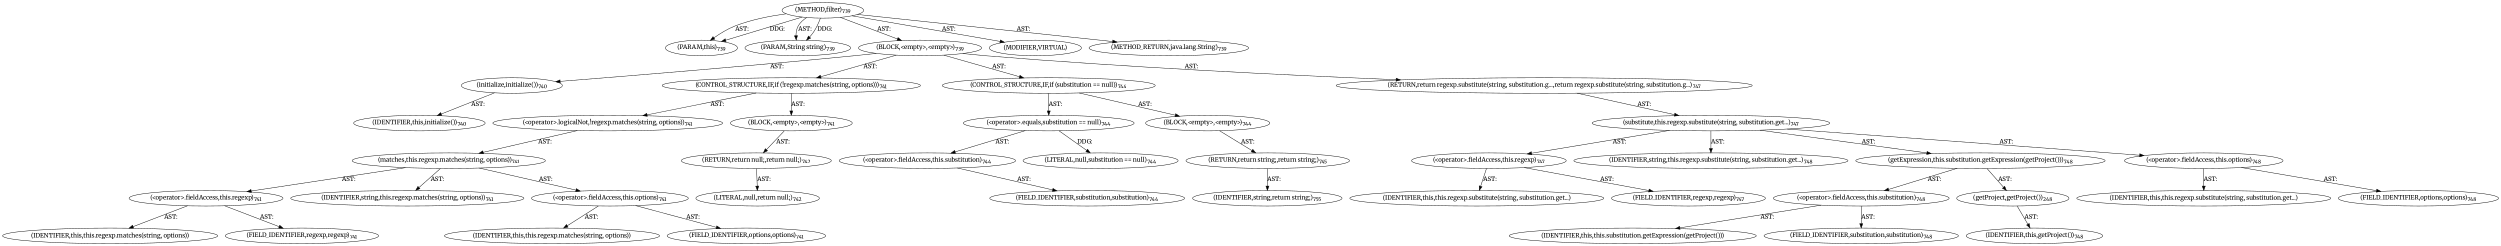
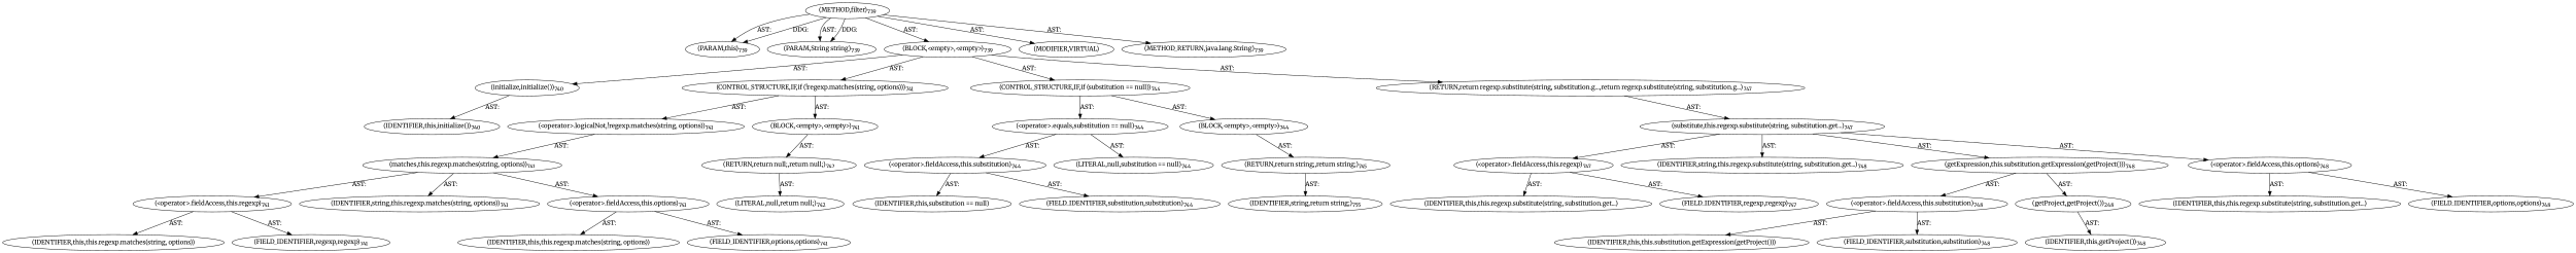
  digraph {
    fontname=Merriweather
    node [fontname=Merriweather]
    edge [fontname=Merriweather]
    n1 [label=<(METHOD,filter)<SUB>739</SUB>>]
    n2 [label=<(PARAM,this)<SUB>739</SUB>>]
    n3 [label=<(PARAM,String string)<SUB>739</SUB>>]
    n4 [label=<(BLOCK,&lt;empty&gt;,&lt;empty&gt;)<SUB>739</SUB>>]
    n5 [label=<(MODIFIER,VIRTUAL)>]
    n6 [label=<(METHOD_RETURN,java.lang.String)<SUB>739</SUB>>]
    n7 [label=<(initialize,initialize())<SUB>740</SUB>>]
    n8 [label=<(CONTROL_STRUCTURE,IF,if (!regexp.matches(string, options)))<SUB>741</SUB>>]
    n9 [label=<(CONTROL_STRUCTURE,IF,if (substitution == null))<SUB>744</SUB>>]
    n10 [label=<(RETURN,return regexp.substitute(string, substitution.g...,return regexp.substitute(string, substitution.g...)<SUB>747</SUB>>]
    n11 [label=<(IDENTIFIER,this,initialize())<SUB>740</SUB>>]
    n12 [label=<(&lt;operator&gt;.logicalNot,!regexp.matches(string, options))<SUB>741</SUB>>]
    n13 [label=<(BLOCK,&lt;empty&gt;,&lt;empty&gt;)<SUB>741</SUB>>]
    n14 [label=<(&lt;operator&gt;.equals,substitution == null)<SUB>744</SUB>>]
    n15 [label=<(BLOCK,&lt;empty&gt;,&lt;empty&gt;)<SUB>744</SUB>>]
    n16 [label=<(substitute,this.regexp.substitute(string, substitution.get...)<SUB>747</SUB>>]
    n17 [label=<(matches,this.regexp.matches(string, options))<SUB>741</SUB>>]
    n18 [label=<(RETURN,return null;,return null;)<SUB>742</SUB>>]
    n19 [label=<(&lt;operator&gt;.fieldAccess,this.regexp)<SUB>741</SUB>>]
    n20 [label=<(IDENTIFIER,string,this.regexp.matches(string, options))<SUB>741</SUB>>]
    n21 [label=<(&lt;operator&gt;.fieldAccess,this.options)<SUB>741</SUB>>]
    n22 [label=<(IDENTIFIER,this,this.regexp.matches(string, options))>]
    n23 [label=<(FIELD_IDENTIFIER,regexp,regexp)<SUB>741</SUB>>]
    n24 [label=<(IDENTIFIER,this,this.regexp.matches(string, options))>]
    n25 [label=<(FIELD_IDENTIFIER,options,options)<SUB>741</SUB>>]
    n26 [label=<(LITERAL,null,return null;)<SUB>742</SUB>>]
    n27 [label=<(&lt;operator&gt;.fieldAccess,this.substitution)<SUB>744</SUB>>]
    n28 [label=<(LITERAL,null,substitution == null)<SUB>744</SUB>>]
    n29 [label=<(RETURN,return string;,return string;)<SUB>745</SUB>>]
+   n30 [label=<(IDENTIFIER,this,substitution == null)>]
    n31 [label=<(FIELD_IDENTIFIER,substitution,substitution)<SUB>744</SUB>>]
    n32 [label=<(IDENTIFIER,string,return string;)<SUB>755</SUB>>]
    n33 [label=<(&lt;operator&gt;.fieldAccess,this.regexp)<SUB>747</SUB>>]
    n34 [label=<(IDENTIFIER,string,this.regexp.substitute(string, substitution.get...)<SUB>748</SUB>>]
    n35 [label=<(getExpression,this.substitution.getExpression(getProject()))<SUB>748</SUB>>]
    n36 [label=<(&lt;operator&gt;.fieldAccess,this.options)<SUB>748</SUB>>]
    n37 [label=<(IDENTIFIER,this,this.regexp.substitute(string, substitution.get...)>]
    n38 [label=<(FIELD_IDENTIFIER,regexp,regexp)<SUB>747</SUB>>]
    n39 [label=<(&lt;operator&gt;.fieldAccess,this.substitution)<SUB>748</SUB>>]
    n40 [label=<(getProject,getProject())<SUB>248</SUB>>]
    n41 [label=<(IDENTIFIER,this,this.regexp.substitute(string, substitution.get...)>]
    n42 [label=<(FIELD_IDENTIFIER,options,options)<SUB>748</SUB>>]
    n43 [label=<(IDENTIFIER,this,this.substitution.getExpression(getProject()))>]
    n44 [label=<(FIELD_IDENTIFIER,substitution,substitution)<SUB>748</SUB>>]
    n45 [label=<(IDENTIFIER,this,getProject())<SUB>748</SUB>>]
    n1 -> n2 [label="AST: "]
    n1 -> n2 [label="DDG: "]
    n1 -> n3 [label="AST: "]
    n1 -> n3 [label="DDG: "]
    n1 -> n4 [label="AST: "]
    n1 -> n5 [label="AST: "]
    n1 -> n6 [label="AST: "]
    n4 -> n7 [label="AST: "]
    n4 -> n8 [label="AST: "]
    n4 -> n9 [label="AST: "]
    n4 -> n10 [label="AST: "]
    n7 -> n11 [label="AST: "]
    n8 -> n12 [label="AST: "]
    n8 -> n13 [label="AST: "]
    n9 -> n14 [label="AST: "]
    n9 -> n15 [label="AST: "]
    n10 -> n16 [label="AST: "]
    n12 -> n17 [label="AST: "]
    n13 -> n18 [label="AST: "]
    n14 -> n27 [label="AST: "]
-   n14 -> n28 [label="DDG: "]
+   n14 -> n28 [label="AST: "]
    n15 -> n29 [label="AST: "]
    n16 -> n33 [label="AST: "]
    n16 -> n34 [label="AST: "]
    n16 -> n35 [label="AST: "]
    n16 -> n36 [label="AST: "]
    n17 -> n19 [label="AST: "]
    n17 -> n20 [label="AST: "]
    n17 -> n21 [label="AST: "]
    n18 -> n26 [label="AST: "]
    n19 -> n22 [label="AST: "]
    n19 -> n23 [label="AST: "]
    n21 -> n24 [label="AST: "]
    n21 -> n25 [label="AST: "]
+   n27 -> n30 [label="AST: "]
    n27 -> n31 [label="AST: "]
    n29 -> n32 [label="AST: "]
    n33 -> n37 [label="AST: "]
    n33 -> n38 [label="AST: "]
    n35 -> n39 [label="AST: "]
    n35 -> n40 [label="AST: "]
    n36 -> n41 [label="AST: "]
    n36 -> n42 [label="AST: "]
    n39 -> n43 [label="AST: "]
    n39 -> n44 [label="AST: "]
    n40 -> n45 [label="AST: "]
  }
